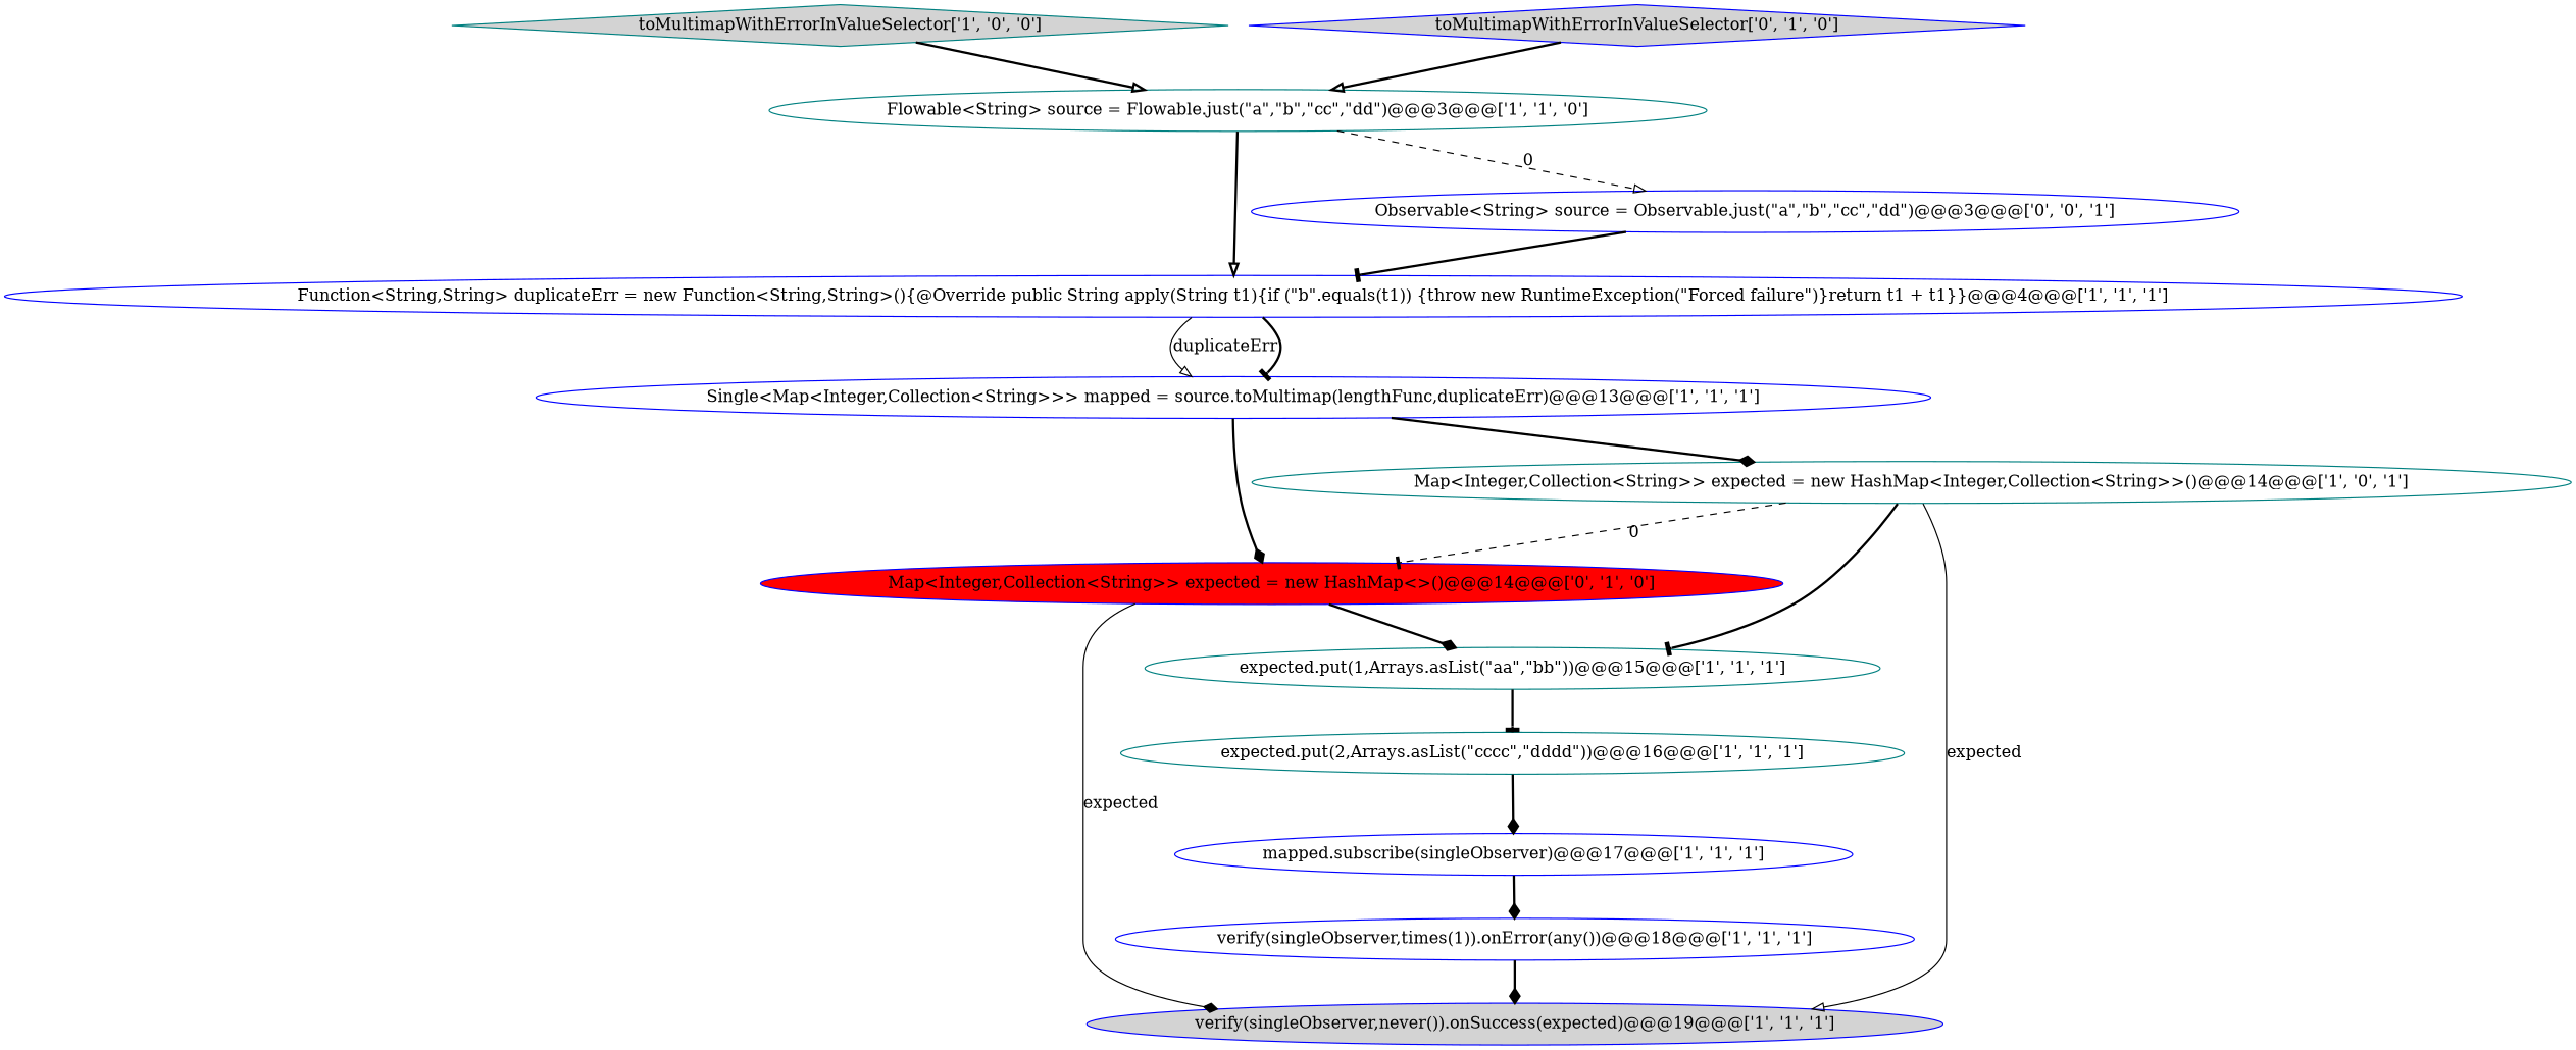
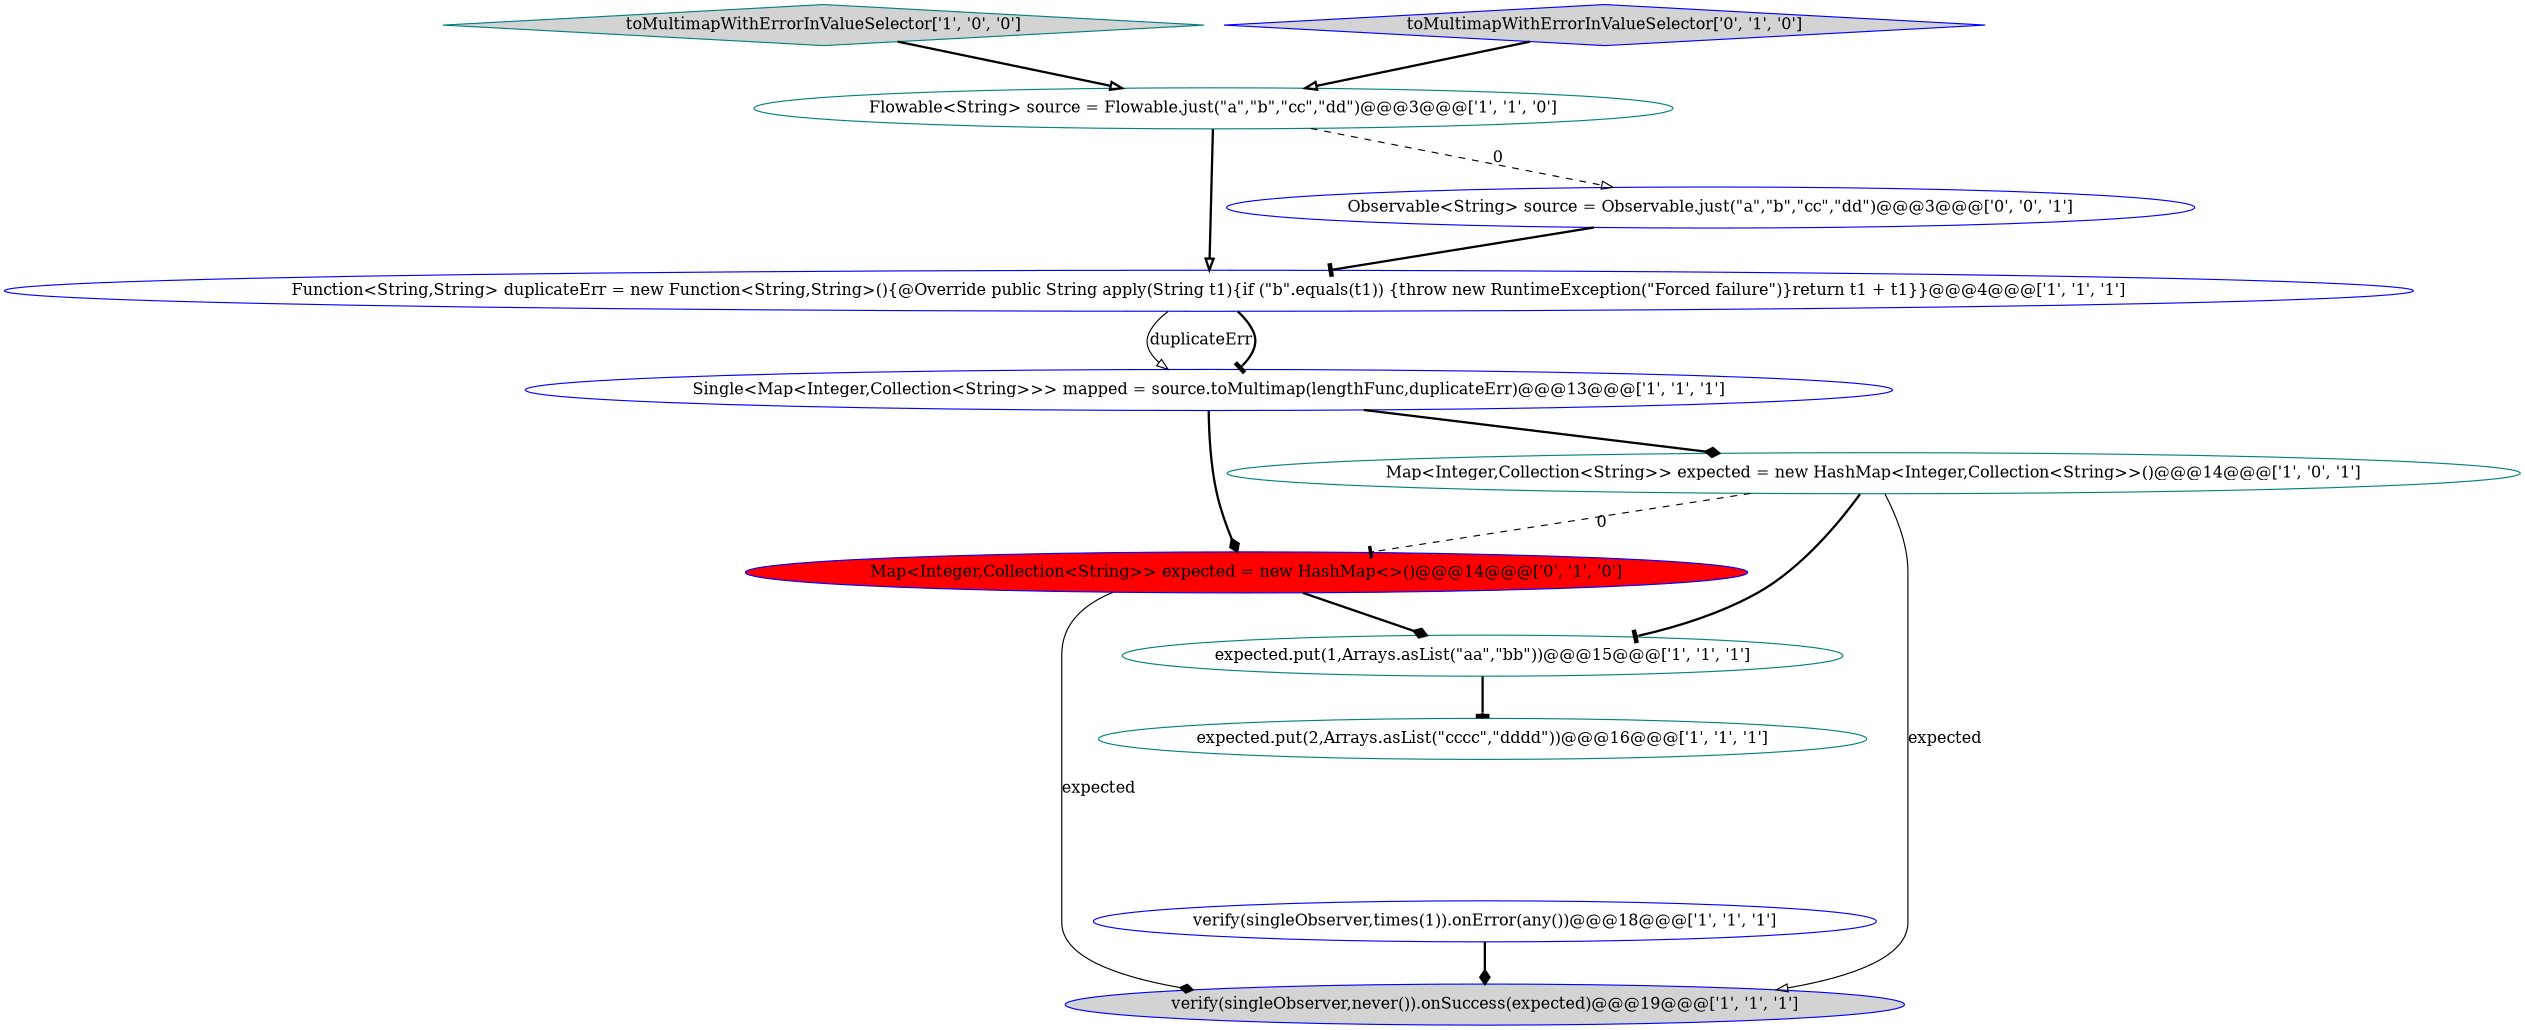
  digraph {
    node [color=blue fillcolor=white shape=ellipse style=filled]
    edge [arrowhead=diamond style=bold]
    n1 [label="Single<Map<Integer,Collection<String>>> mapped = source.toMultimap(lengthFunc,duplicateErr)@@@13@@@['1', '1', '1']"]
    n2 [fillcolor=red label="Map<Integer,Collection<String>> expected = new HashMap<>()@@@14@@@['0', '1', '0']"]
    n3 [color=teal label="Map<Integer,Collection<String>> expected = new HashMap<Integer,Collection<String>>()@@@14@@@['1', '0', '1']"]
    n4 [fillcolor=lightgray label="verify(singleObserver,never()).onSuccess(expected)@@@19@@@['1', '1', '1']"]
    n5 [color=teal label="expected.put(1,Arrays.asList(\"aa\",\"bb\"))@@@15@@@['1', '1', '1']"]
-   n6 [label="mapped.subscribe(singleObserver)@@@17@@@['1', '1', '1']"]
    n7 [label="verify(singleObserver,times(1)).onError(any())@@@18@@@['1', '1', '1']"]
    n8 [color=teal fillcolor=lightgray label="toMultimapWithErrorInValueSelector['1', '0', '0']" shape=diamond]
    n9 [color=teal label="Flowable<String> source = Flowable.just(\"a\",\"b\",\"cc\",\"dd\")@@@3@@@['1', '1', '0']"]
    n10 [label="Observable<String> source = Observable.just(\"a\",\"b\",\"cc\",\"dd\")@@@3@@@['0', '0', '1']"]
    n11 [label="Function<String,String> duplicateErr = new Function<String,String>(){@Override public String apply(String t1){if (\"b\".equals(t1)) {throw new RuntimeException(\"Forced failure\")}return t1 + t1}}@@@4@@@['1', '1', '1']"]
    n12 [fillcolor=lightgray label="toMultimapWithErrorInValueSelector['0', '1', '0']" shape=diamond]
    n13 [color=teal label="expected.put(2,Arrays.asList(\"cccc\",\"dddd\"))@@@16@@@['1', '1', '1']"]
    n1 -> n2
    n1 -> n3
    n2 -> n4 [label=expected style=solid]
    n2 -> n5
    n3 -> n2 [arrowhead=tee label=0 style=dashed]
    n3 -> n4 [arrowhead=onormal label=expected style=solid]
    n3 -> n5 [arrowhead=tee]
    n5 -> n13 [arrowhead=tee]
-   n6 -> n7
    n7 -> n4
    n8 -> n9 [arrowhead=onormal]
    n9 -> n10 [arrowhead=onormal label=0 style=dashed]
    n9 -> n11 [arrowhead=onormal]
    n10 -> n11 [arrowhead=tee]
    n11 -> n1 [arrowhead=onormal label=duplicateErr style=solid]
    n11 -> n1 [arrowhead=tee]
    n12 -> n9 [arrowhead=onormal]
-   n13 -> n6
  }
